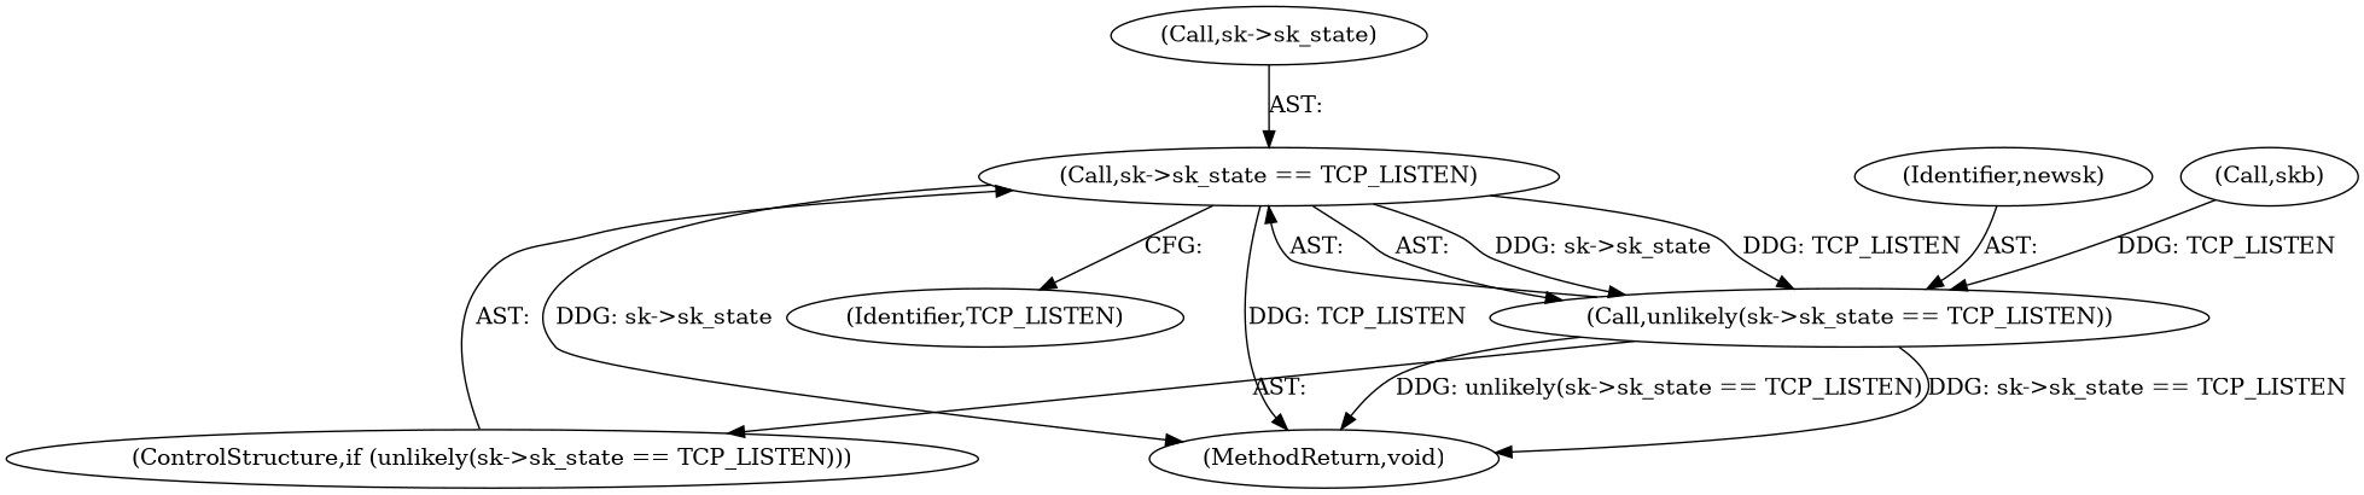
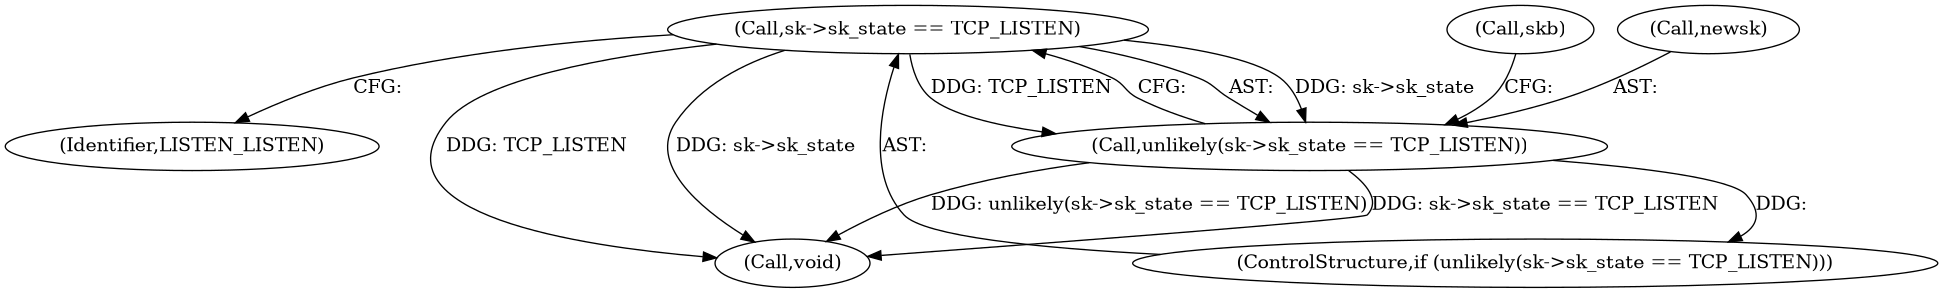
  digraph {
    n1 [label="(Call,sk->sk_state == TCP_LISTEN)"]
    n2 [label="(Call,unlikely(sk->sk_state == TCP_LISTEN))"]
-   n3 [label="(Identifier,TCP_LISTEN)"]
-   n4 [label="(MethodReturn,void)"]
+   n3 [label="(Identifier,LISTEN_LISTEN)"]
+   n4 [label="(Call,void)"]
    n5 [label="(ControlStructure,if (unlikely(sk->sk_state == TCP_LISTEN)))"]
-   n6 [label="(Call,sk->sk_state)"]
    n7 [label="(Call,skb)"]
-   n8 [label="(Identifier,newsk)"]
+   n8 [label="(Call,newsk)"]
    n1 -> n2 [label="AST: "]
    n1 -> n2 [label="DDG: sk->sk_state"]
    n1 -> n2 [label="DDG: TCP_LISTEN"]
    n1 -> n3 [label="CFG: "]
    n1 -> n4 [label="DDG: TCP_LISTEN"]
    n1 -> n4 [label="DDG: sk->sk_state"]
-   n2 -> n1 [label="AST: "]
+   n2 -> n1 [label="CFG: "]
    n2 -> n4 [label="DDG: unlikely(sk->sk_state == TCP_LISTEN)"]
    n2 -> n4 [label="DDG: sk->sk_state == TCP_LISTEN"]
-   n2 -> n5 [label="AST: "]
+   n2 -> n5 [label="DDG: "]
    n5 -> n1 [label="AST: "]
-   n6 -> n1 [label="AST: "]
-   n7 -> n2 [label="DDG: TCP_LISTEN"]
+   n7 -> n2 [label="CFG: "]
    n8 -> n2 [label="AST: "]
  }
